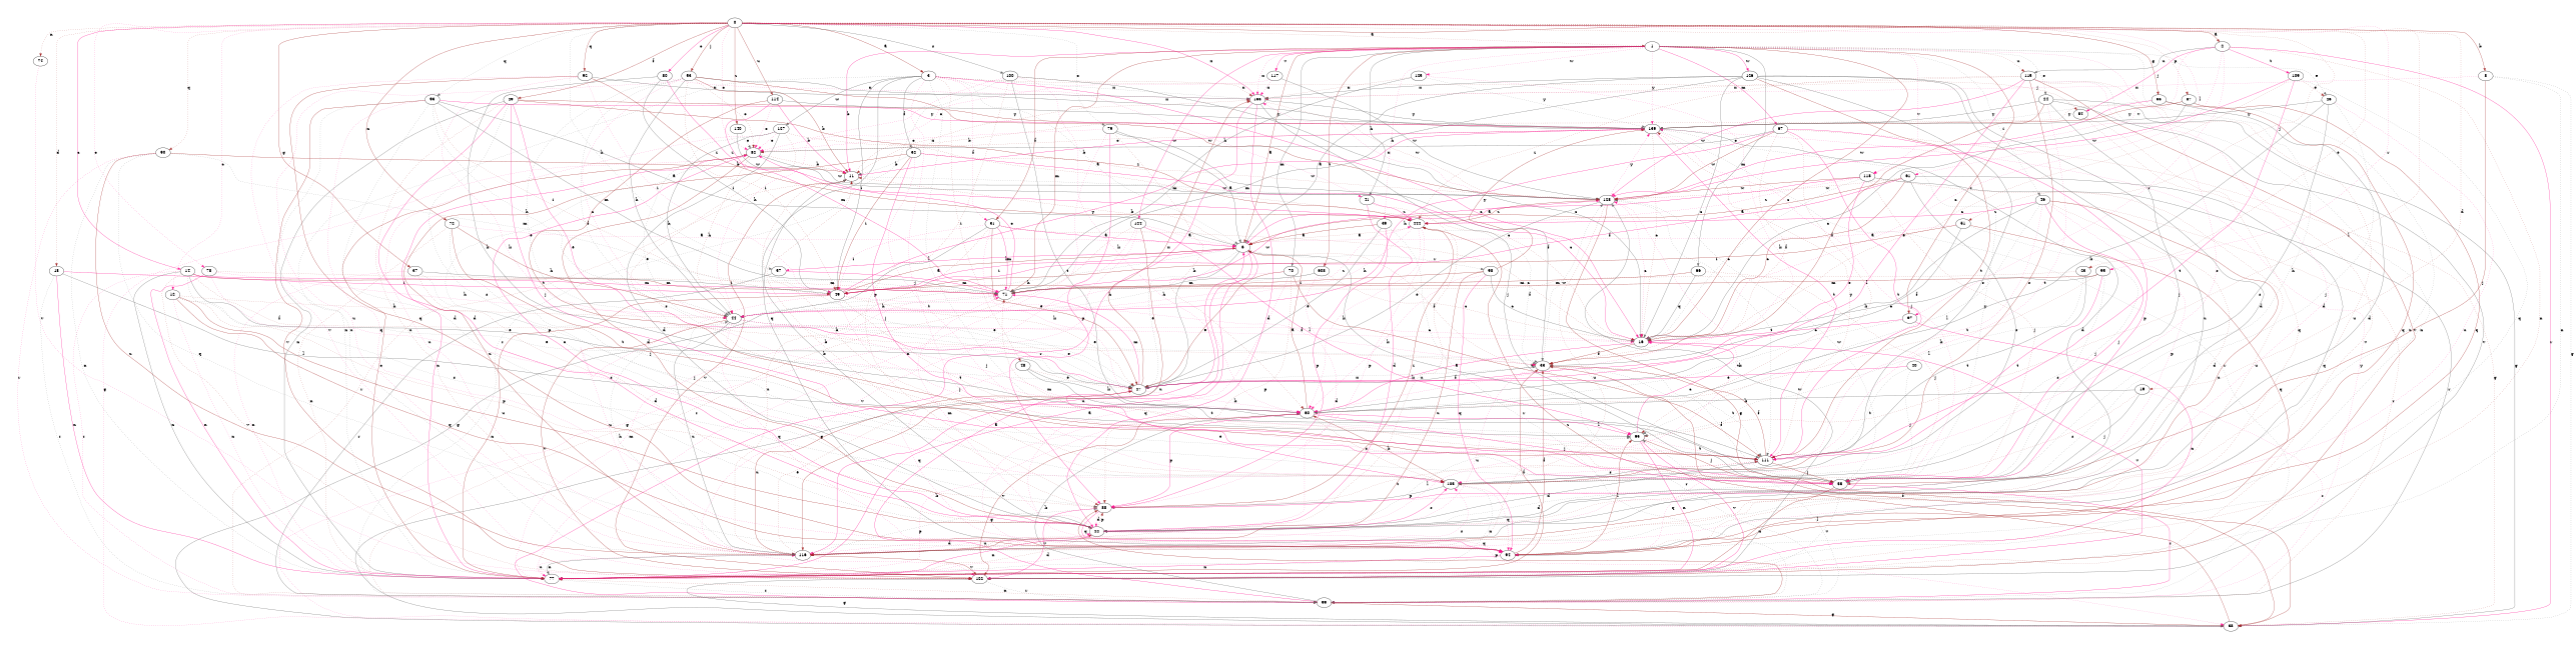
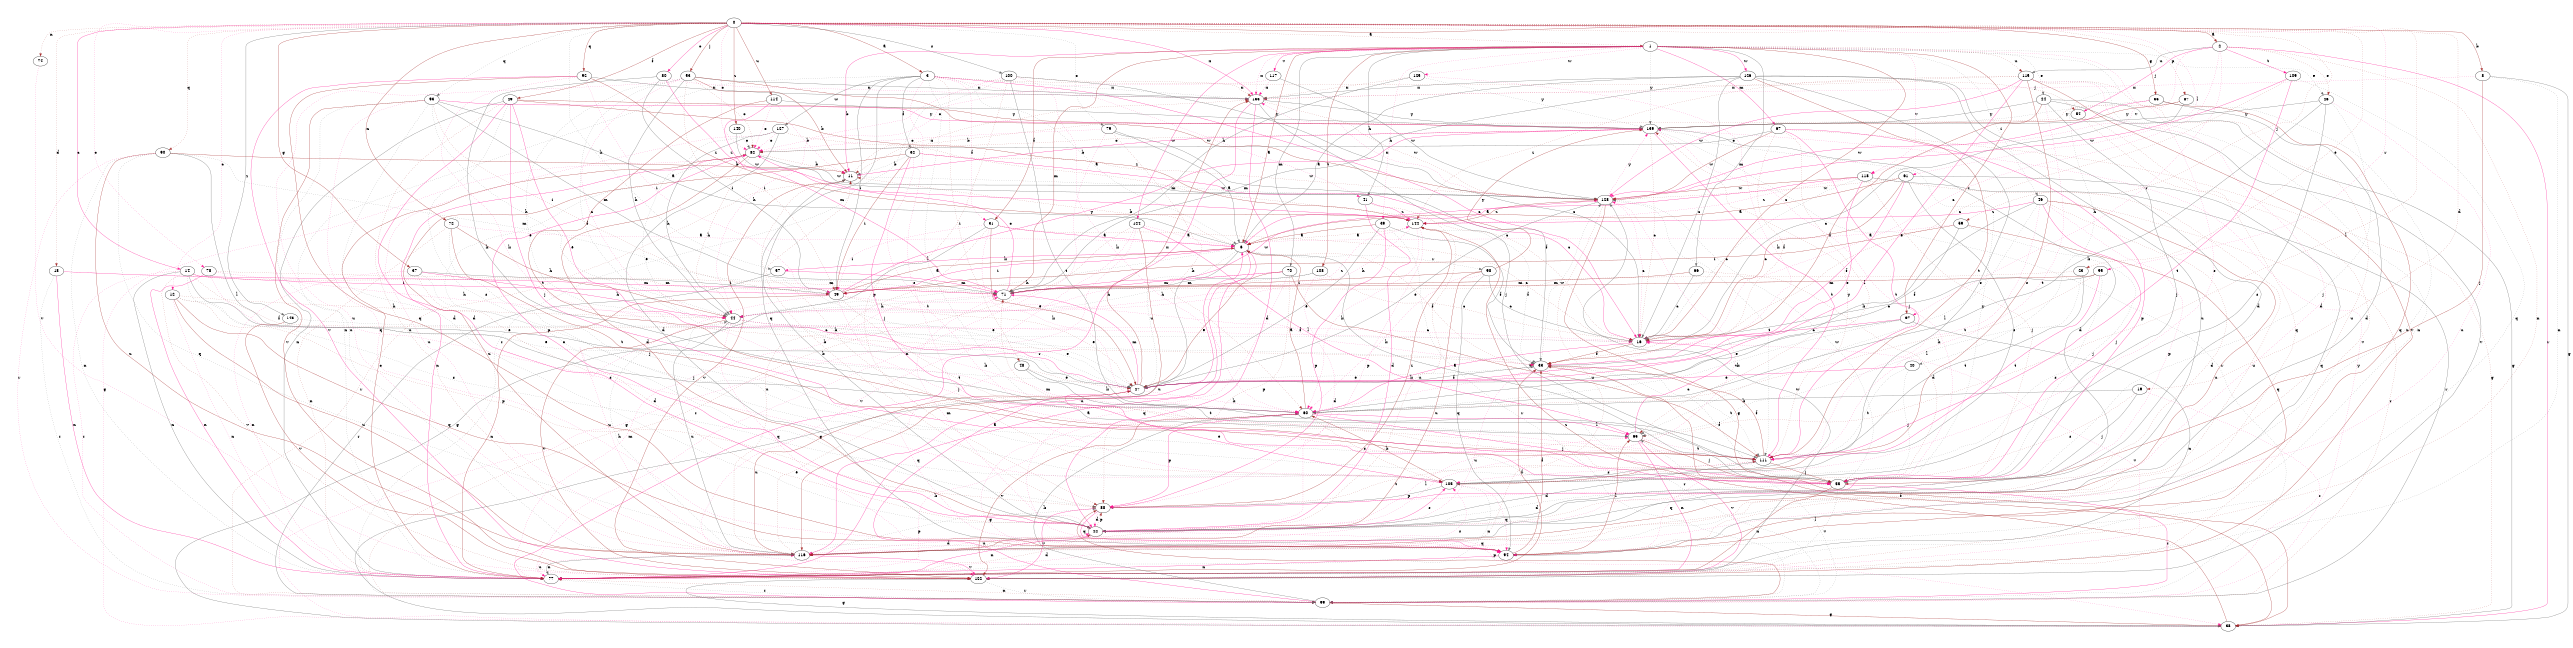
  strict digraph {
    edge [color=deeppink style=dotted]
    0
    1
    2
    3
    8
    12
    14
    18
    19
    23
    29
    35
    37
-   51
+   51 [label=59]
    53
    57
    61
    65
    72
    74
    78
    79
    80
    82
    87
    90
    92
    93
    95
    100
    114
    133
    140
+   143
    6
    11
    16
    24
    26
    31
    39
    40
    41
    46
    66
    67
    70
    71
    97
    105
-   108 [label=608]
+   108
    115
    117
    118
    124
    125
    126
    139
    38
    54
    77
    109
    32
    48
    49
    94
    127
    55
    27
    44
    116
    88
    33
    99
    122
    60
    111
    22
-   144 [label=444]
+   144
    128
    98
    0 -> 1 [color=brown label=a]
    0 -> 2 [color=brown label=a style=solid]
    0 -> 3 [color=brown label=a style=solid]
    0 -> 8 [color=brown label=b style=solid]
    0 -> 12 [label=c]
    0 -> 14 [label=c style=solid]
    0 -> 18 [color=brown label=d]
    0 -> 19 [color=brown label=d]
    0 -> 23 [color=brown label=e]
    0 -> 29 [color=brown label=f style=solid]
    0 -> 35 [color=brown label=g style=solid]
    0 -> 37 [color=brown label=g style=solid]
    0 -> 51 [color=brown label=j]
    0 -> 53 [color=brown label=j style=solid]
    0 -> 57 [color=gray40 label=k]
    0 -> 61 [label=l]
    0 -> 65 [color=brown label=l]
    0 -> 72 [color=brown label=n style=solid]
    0 -> 74 [color=brown label=n]
    0 -> 78 [label=o]
    0 -> 79 [color=gray40 label=o]
    0 -> 80 [label=o style=solid]
    0 -> 82 [label=o]
    0 -> 87 [color=brown label=p]
    0 -> 90 [color=brown label=q]
    0 -> 92 [color=brown label=q style=solid]
    0 -> 93 [color=gray40 label=q]
    0 -> 95 [label=r]
    0 -> 100 [color=gray40 label=s style=solid]
    0 -> 114 [color=brown label=u style=solid]
    0 -> 133 [label=x style=solid]
    0 -> 140 [color=brown label=z style=solid]
+   0 -> 143 [color=gray40 label=z style=solid]
    1 -> 133 [label=x]
    1 -> 6 [color=brown label=a style=solid]
    1 -> 11 [label=b style=solid]
    1 -> 16 [color=brown label=c style=solid]
    1 -> 24 [color=gray40 label=e]
    1 -> 26 [color=gray40 label=e]
    1 -> 31 [color=brown label=f style=solid]
    1 -> 39 [label=h]
-   1 -> 55 [color=gray40 label=h]
+   1 -> 40 [color=gray40 label=h]
    1 -> 41 [color=gray40 label=h style=solid]
    1 -> 46 [color=gray40 label=i]
    1 -> 66 [color=gray40 label=m style=solid]
    1 -> 67 [label=m style=solid]
    1 -> 70 [color=gray40 label=m style=solid]
    1 -> 71 [color=brown label=m style=solid]
    1 -> 97 [color=brown label=r style=solid]
    1 -> 105 [label=s]
    1 -> 108 [color=brown label=t style=solid]
    1 -> 115 [color=brown label=u]
    1 -> 117 [label=v style=solid]
    1 -> 118 [label=v]
    1 -> 124 [label=w style=solid]
    1 -> 125 [label=w]
    1 -> 126 [label=w style=solid]
-   1 -> 139 [label=y]
+   1 -> 139 [color=gray40 label=y]
    2 -> 16 [label=c]
-   109 -> 26 [color=brown label=e]
+   2 -> 26 [color=brown label=e]
    2 -> 97 [label=r]
    2 -> 115 [color=gray40 label=u style=solid]
    2 -> 118 [label=v]
    2 -> 38 [label=r style=solid]
    2 -> 54 [label=j style=solid]
    2 -> 77 [color=brown label=n]
    2 -> 109 [label=t style=solid]
    3 -> 65 [color=gray40 label=l]
    3 -> 133 [color=gray40 label=x]
    3 -> 6 [color=gray40 label=a]
    3 -> 16 [label=c style=solid]
    3 -> 31 [label=f]
    3 -> 41 [label=h]
-   3 -> 105 [label=j]
+   3 -> 105 [label=s]
    3 -> 54 [color=brown label=j]
    3 -> 77 [color=gray40 label=n]
    3 -> 32 [color=gray40 label=f style=solid]
    3 -> 48 [color=brown label=i]
    3 -> 49 [color=gray40 label=i style=solid]
    3 -> 94 [color=gray40 label=q style=solid]
    3 -> 127 [color=gray40 label=w style=solid]
    8 -> 133 [label=x]
-   8 -> 38 [color=gray40 label=g]
+   8 -> 38 [color=gray40 label=g style=solid]
    8 -> 77 [color=gray40 label=n]
    8 -> 55 [color=brown label=j style=solid]
    12 -> 77 [label=n]
    12 -> 94 [color=brown label=q style=solid]
    12 -> 27 [color=gray40 label=e]
    12 -> 44 [color=brown label=h]
-   12 -> 22 [color=brown label=u style=solid]
+   12 -> 116 [color=brown label=u style=solid]
    12 -> 88 [color=brown label=p]
-   14 -> 71 [color=brown label=m style=solid]
+   14 -> 71 [color=brown label=m]
    14 -> 105 [color=gray40 label=s]
    14 -> 77 [color=gray40 label=n style=solid]
    14 -> 49 [label=i style=solid]
    14 -> 27 [color=gray40 label=e style=solid]
    14 -> 33 [color=brown label=f]
    14 -> 99 [label=r]
    14 -> 122 [color=brown label=v]
-   18 -> 65 [color=gray40 label=l style=solid]
+   90 -> 65 [color=gray40 label=l style=solid]
    18 -> 71 [label=m style=solid]
    18 -> 77 [label=n style=solid]
    18 -> 99 [color=gray40 label=r]
    19 -> 105 [color=brown label=s]
    19 -> 55 [color=gray40 label=j style=solid]
    19 -> 99 [label=r]
    19 -> 60 [color=gray40 label=k style=solid]
    23 -> 65 [color=gray40 label=l]
    23 -> 71 [color=brown label=m]
    23 -> 111 [color=gray40 label=t style=solid]
    29 -> 105 [color=gray40 label=s]
    29 -> 139 [color=brown label=y style=solid]
    29 -> 77 [color=gray40 label=n style=solid]
    29 -> 55 [label=j style=solid]
    29 -> 27 [label=e style=solid]
    29 -> 116 [color=brown label=u]
    29 -> 22 [label=d style=solid]
    29 -> 144 [color=brown label=z style=solid]
    35 -> 139 [color=gray40 label=y]
    35 -> 94 [color=brown label=q style=solid]
    35 -> 22 [color=gray40 label=d style=solid]
    35 -> 128 [label=w style=solid]
    37 -> 77 [label=n]
    37 -> 49 [color=gray40 label=i style=solid]
    37 -> 55 [color=gray40 label=j]
-   67 -> 44 [label=h style=solid]
+   37 -> 44 [label=h style=solid]
    37 -> 22 [color=brown label=d]
    51 -> 6 [label=a]
    51 -> 49 [color=brown label=i style=solid]
    51 -> 94 [color=brown label=q style=solid]
    51 -> 55 [color=gray40 label=j]
    51 -> 33 [color=gray40 label=f style=solid]
    53 -> 82 [color=brown label=o]
-   53 -> 139 [color=gray40 label=x style=solid]
+   53 -> 133 [color=gray40 label=x style=solid]
    53 -> 11 [color=brown label=b style=solid]
    53 -> 16 [label=c]
    53 -> 49 [color=brown label=i]
    53 -> 27 [color=gray40 label=e]
    53 -> 44 [color=gray40 label=h style=solid]
    53 -> 116 [label=u]
    53 -> 33 [color=gray40 label=f]
    53 -> 128 [color=brown label=w style=solid]
    57 -> 71 [label=m style=solid]
    57 -> 27 [color=gray40 label=e]
    57 -> 99 [color=gray40 label=r style=solid]
    61 -> 6 [color=brown label=a style=solid]
    61 -> 16 [color=brown label=c style=solid]
    61 -> 105 [color=gray40 label=s style=solid]
    61 -> 94 [color=gray40 label=q style=solid]
-   61 -> 49 [label=f style=solid]
+   61 -> 33 [label=f style=solid]
    61 -> 128 [color=brown label=w]
    65 -> 16 [label=c style=solid]
    65 -> 77 [label=n style=solid]
    65 -> 55 [color=brown label=j style=solid]
    65 -> 122 [label=v style=solid]
    65 -> 111 [label=t]
    72 -> 6 [label=a]
    72 -> 77 [color=brown label=n]
    72 -> 55 [color=gray40 label=j]
    72 -> 44 [color=brown label=h style=solid]
    72 -> 111 [color=brown label=t style=solid]
    74 -> 122 [label=v]
    78 -> 71 [color=brown label=m]
    78 -> 105 [label=s]
    78 -> 77 [label=n style=solid]
    78 -> 44 [label=h]
    79 -> 82 [label=o]
    79 -> 6 [color=gray40 label=a style=solid]
    79 -> 77 [label=n]
-   79 -> 88 [label=p style=solid]
    79 -> 33 [color=gray40 label=f style=solid]
    79 -> 60 [color=brown label=k]
    80 -> 133 [label=x]
    80 -> 49 [color=gray40 label=i style=solid]
    80 -> 60 [color=gray40 label=k style=solid]
    80 -> 144 [label=z style=solid]
    82 -> 11 [color=brown label=b]
    82 -> 38 [label=g]
    82 -> 77 [label=n style=solid]
    82 -> 44 [color=brown label=h]
    82 -> 88 [color=gray40 label=p]
    82 -> 22 [color=brown label=d style=solid]
    82 -> 128 [color=gray40 label=w style=solid]
    87 -> 11 [color=brown label=b]
    87 -> 16 [color=gray40 label=c style=solid]
    87 -> 139 [color=brown label=y style=solid]
-   87 -> 94 [color=brown label=q style=solid]
    87 -> 116 [color=gray40 label=u]
    90 -> 11 [color=brown label=b style=solid]
    90 -> 71 [color=gray40 label=m]
    90 -> 77 [color=gray40 label=n]
    90 -> 94 [color=gray40 label=q]
    90 -> 116 [color=brown label=u style=solid]
    90 -> 99 [label=r]
    92 -> 133 [color=gray40 label=x style=solid]
    92 -> 49 [label=i]
    92 -> 94 [color=brown label=q style=solid]
-   92 -> 122 [label=v]
+   92 -> 122 [label=v style=solid]
    92 -> 60 [label=k]
    92 -> 144 [color=brown label=z style=solid]
    93 -> 6 [color=gray40 label=a style=solid]
    93 -> 71 [color=gray40 label=m style=solid]
    93 -> 139 [label=y style=solid]
    93 -> 49 [color=brown label=i]
    93 -> 94 [label=q]
    93 -> 44 [color=gray40 label=h]
    93 -> 116 [color=gray40 label=u]
    93 -> 122 [color=brown label=v style=solid]
    93 -> 22 [color=gray40 label=d]
    95 -> 16 [color=gray40 label=c style=solid]
    95 -> 71 [color=brown label=m style=solid]
    95 -> 105 [color=gray40 label=s]
    95 -> 60 [color=brown label=k]
    95 -> 111 [label=t style=solid]
    100 -> 133 [color=brown label=x]
    100 -> 16 [color=gray40 label=c style=solid]
    100 -> 44 [label=h]
    100 -> 88 [color=brown label=p]
    100 -> 99 [color=gray40 label=r]
    100 -> 60 [label=k]
    100 -> 111 [color=gray40 label=t style=solid]
    114 -> 82 [label=o]
-   114 -> 11 [label=b style=solid]
+   114 -> 11 [label=b]
    114 -> 71 [label=m style=solid]
    114 -> 139 [color=gray40 label=y style=solid]
    114 -> 111 [color=brown label=t style=solid]
    133 -> 139 [color=gray40 label=y style=solid]
    133 -> 55 [color=gray40 label=j style=solid]
    133 -> 99 [label=r style=solid]
    133 -> 22 [label=d style=solid]
    133 -> 128 [color=brown label=w]
    140 -> 82 [color=gray40 label=o]
    140 -> 128 [color=gray40 label=w style=solid]
+   143 -> 16 [color=gray40 label=c]
+   143 -> 122 [color=brown label=v style=solid]
    6 -> 57 [label=k style=solid]
    6 -> 11 [color=brown label=b]
    6 -> 38 [color=gray40 label=g style=solid]
    6 -> 49 [label=i style=solid]
-   6 -> 27 [color=gray40 label=e]
+   6 -> 27 [color=gray40 label=u]
    6 -> 44 [color=gray40 label=h]
    6 -> 116 [label=u style=solid]
    6 -> 33 [color=brown label=f]
    6 -> 98 [color=gray40 label=r]
    11 -> 133 [color=brown label=x]
    11 -> 99 [color=brown label=r]
    11 -> 122 [color=brown label=v style=solid]
    11 -> 128 [color=gray40 label=w]
    16 -> 33 [color=brown label=f style=solid]
-   16 -> 122 [label=v style=solid]
+   16 -> 122 [label=v]
    16 -> 60 [label=k style=solid]
    24 -> 139 [color=gray40 label=y style=solid]
    24 -> 38 [color=gray40 label=g style=solid]
    24 -> 55 [color=gray40 label=j style=solid]
    24 -> 33 [color=brown label=f style=solid]
    24 -> 122 [color=gray40 label=v style=solid]
    24 -> 111 [label=t]
    26 -> 105 [color=gray40 label=s style=solid]
    26 -> 139 [color=gray40 label=y style=solid]
    26 -> 55 [color=gray40 label=j]
    26 -> 116 [label=u]
    26 -> 60 [color=gray40 label=k style=solid]
    31 -> 6 [label=a style=solid]
    31 -> 16 [color=brown label=c]
    31 -> 38 [color=gray40 label=g style=solid]
    31 -> 49 [label=i]
    31 -> 27 [color=brown label=e style=solid]
    31 -> 116 [color=brown label=u]
    31 -> 60 [label=k]
    39 -> 6 [color=brown label=a style=solid]
    39 -> 27 [color=gray40 label=e style=solid]
    39 -> 88 [label=p style=solid]
+   39 -> 33 [color=gray40 label=f style=solid]
    39 -> 99 [color=gray40 label=r]
    40 -> 55 [color=gray40 label=j]
    40 -> 27 [label=e style=solid]
    40 -> 111 [color=gray40 label=t]
    41 -> 116 [color=brown label=u]
    41 -> 22 [label=d style=solid]
    41 -> 144 [label=z style=solid]
    46 -> 65 [color=gray40 label=l]
    46 -> 55 [label=j style=solid]
    46 -> 116 [color=brown label=u style=solid]
    46 -> 88 [label=p]
    46 -> 99 [color=brown label=r]
    46 -> 60 [color=gray40 label=k style=solid]
    46 -> 111 [label=t]
    46 -> 22 [color=brown label=d]
    46 -> 144 [label=z style=solid]
-   66 -> 16 [color=gray40 label=q style=solid]
+   66 -> 16 [color=gray40 label=c style=solid]
    66 -> 71 [color=brown label=m style=solid]
-   66 -> 55 [color=brown label=j]
+   66 -> 55 [color=brown label=d]
    67 -> 65 [color=brown label=l]
    67 -> 82 [color=gray40 label=o style=solid]
    67 -> 38 [color=brown label=g]
    67 -> 88 [label=p style=solid]
    67 -> 33 [color=brown label=f]
    67 -> 111 [label=t style=solid]
    67 -> 128 [color=brown label=w style=solid]
-   31 -> 71 [label=m style=solid]
+   70 -> 71 [label=m style=solid]
    70 -> 94 [label=q]
    70 -> 27 [color=brown label=e style=solid]
    70 -> 44 [label=h]
    70 -> 88 [color=brown label=p]
    70 -> 111 [color=brown label=t style=solid]
    71 -> 82 [label=o style=solid]
    71 -> 44 [color=gray40 label=h]
    71 -> 128 [label=w style=solid]
    97 -> 16 [label=c style=solid]
-   97 -> 77 [label=n style=solid]
+   97 -> 77 [color=gray40 label=n style=solid]
+   97 -> 27 [color=gray40 label=e style=solid]
    97 -> 60 [color=gray40 label=k]
    105 -> 11 [color=brown label=b]
    105 -> 77 [color=gray40 label=n]
    105 -> 94 [label=q]
    105 -> 27 [label=e style=solid]
    105 -> 88 [color=gray40 label=p style=solid]
    105 -> 60 [color=brown label=k style=solid]
    108 -> 16 [color=brown label=c]
    108 -> 71 [color=gray40 label=m style=solid]
    108 -> 44 [color=gray40 label=h]
    108 -> 22 [label=d]
    115 -> 133 [color=brown label=x]
    115 -> 105 [color=brown label=s style=solid]
    115 -> 77 [color=gray40 label=n]
    115 -> 27 [label=e style=solid]
    115 -> 116 [color=brown label=u]
    115 -> 122 [color=brown label=v style=solid]
    115 -> 22 [label=d]
    115 -> 144 [color=brown label=z]
    115 -> 128 [label=w style=solid]
    117 -> 82 [label=o]
    117 -> 133 [label=x]
    117 -> 128 [color=gray40 label=w style=solid]
    118 -> 6 [label=a style=solid]
    118 -> 16 [color=gray40 label=c]
    118 -> 55 [color=brown label=j]
    118 -> 27 [label=e style=solid]
    118 -> 116 [color=brown label=u]
    118 -> 99 [color=gray40 label=r style=solid]
    118 -> 144 [label=z]
    118 -> 128 [color=brown label=w style=solid]
    124 -> 65 [label=l style=solid]
    124 -> 6 [label=a]
    124 -> 38 [label=g]
    124 -> 116 [color=brown label=u style=solid]
    124 -> 99 [color=brown label=r]
    124 -> 122 [label=v]
    125 -> 133 [color=brown label=x]
    125 -> 71 [color=gray40 label=m style=solid]
    125 -> 139 [color=gray40 label=y]
    125 -> 60 [label=k]
    126 -> 133 [color=gray40 label=x style=solid]
    126 -> 6 [color=gray40 label=a style=solid]
    126 -> 16 [color=gray40 label=c style=solid]
    126 -> 71 [color=gray40 label=m style=solid]
    126 -> 105 [color=gray40 label=s style=solid]
    126 -> 116 [color=gray40 label=u style=solid]
    126 -> 111 [color=brown label=t style=solid]
    126 -> 22 [color=gray40 label=d style=solid]
    139 -> 82 [color=brown label=o]
    139 -> 11 [label=b style=solid]
    139 -> 16 [color=brown label=c]
    139 -> 55 [label=j]
    139 -> 99 [color=gray40 label=r]
    139 -> 111 [label=t style=solid]
    139 -> 22 [color=gray40 label=d style=solid]
    38 -> 33 [color=brown label=f style=solid]
    38 -> 144 [color=brown label=z style=solid]
    54 -> 94 [color=brown label=q]
    54 -> 122 [color=brown label=v]
    77 -> 82 [color=brown label=o style=solid]
    77 -> 6 [label=a style=solid]
    77 -> 71 [label=m]
    77 -> 105 [label=s]
    77 -> 116 [label=u]
    77 -> 33 [color=brown label=f style=solid]
    77 -> 99 [color=gray40 label=r]
    77 -> 60 [label=k]
    77 -> 22 [color=brown label=d]
    109 -> 16 [color=brown label=c]
    109 -> 94 [color=gray40 label=q]
    109 -> 111 [label=t style=solid]
    109 -> 128 [label=w style=solid]
    32 -> 11 [color=gray40 label=b]
    32 -> 16 [label=c style=solid]
    32 -> 49 [color=brown label=i style=solid]
    32 -> 55 [label=j style=solid]
    32 -> 116 [color=brown label=u style=solid]
    32 -> 111 [label=t]
    32 -> 128 [color=brown label=w]
    48 -> 94 [label=q]
    48 -> 27 [color=brown label=e]
    48 -> 60 [color=gray40 label=k style=solid]
    48 -> 111 [color=gray40 label=t style=solid]
    49 -> 6 [color=brown label=a style=solid]
    49 -> 139 [label=y style=solid]
    49 -> 77 [color=brown label=n style=solid]
    49 -> 55 [label=j]
    49 -> 27 [color=brown label=e]
    49 -> 116 [label=u]
    49 -> 33 [label=f]
    49 -> 111 [color=brown label=t]
    94 -> 65 [color=brown label=l style=solid]
    94 -> 77 [label=n style=solid]
    94 -> 33 [color=brown label=f style=solid]
    127 -> 82 [label=o]
    127 -> 16 [color=brown label=c]
-   127 -> 105 [color=brown label=s]
    127 -> 27 [color=gray40 label=e]
    127 -> 44 [color=gray40 label=h style=solid]
    127 -> 116 [label=u]
    127 -> 22 [color=gray40 label=d style=solid]
    55 -> 6 [color=gray40 label=a style=solid]
    55 -> 71 [color=brown label=m]
    55 -> 139 [color=gray40 label=y]
    55 -> 77 [color=brown label=n style=solid]
    55 -> 33 [color=gray40 label=f]
    55 -> 99 [label=r style=solid]
    55 -> 122 [color=gray40 label=v]
    55 -> 22 [color=gray40 label=d]
    55 -> 128 [color=gray40 label=w]
    27 -> 133 [color=brown label=x style=solid]
    27 -> 71 [label=m style=solid]
    27 -> 116 [color=brown label=u style=solid]
    27 -> 33 [color=gray40 label=f style=solid]
    27 -> 60 [label=k]
    44 -> 16 [label=c]
    44 -> 94 [label=q]
    44 -> 27 [color=gray40 label=e]
    44 -> 116 [color=gray40 label=u style=solid]
    44 -> 122 [color=brown label=v style=solid]
-   44 -> 60 [label=j]
+   44 -> 60 [label=k]
    44 -> 144 [label=z]
    116 -> 77 [color=gray40 label=n style=solid]
    116 -> 27 [color=brown label=e]
    116 -> 44 [color=gray40 label=h]
    116 -> 88 [color=gray40 label=p]
-   116 -> 122 [color=brown label=v style=solid]
+   116 -> 122 [label=v style=solid]
    116 -> 22 [label=d]
    88 -> 11 [color=brown label=b]
    88 -> 94 [label=q style=solid]
    88 -> 122 [label=v style=solid]
    88 -> 111 [color=brown label=t]
    88 -> 22 [label=d]
    88 -> 144 [color=brown label=z style=solid]
-   33 -> 27 [color=gray40 label=x]
+   33 -> 27 [color=gray40 label=e]
    33 -> 116 [label=u]
    33 -> 99 [color=gray40 label=r]
    33 -> 111 [color=gray40 label=t]
    33 -> 128 [color=gray40 label=w]
    99 -> 65 [color=gray40 label=l]
    99 -> 6 [label=a style=solid]
    99 -> 139 [label=y]
    99 -> 38 [color=brown label=g style=solid]
    99 -> 77 [color=brown label=n]
    99 -> 88 [color=brown label=p style=solid]
    99 -> 60 [color=gray40 label=k style=solid]
    122 -> 38 [color=gray40 label=g style=solid]
    122 -> 99 [color=gray40 label=r]
    122 -> 128 [color=gray40 label=w style=solid]
    60 -> 65 [label=l style=solid]
    60 -> 6 [color=brown label=a style=solid]
    60 -> 105 [color=brown label=s]
    60 -> 38 [label=g]
    60 -> 55 [label=j style=solid]
    60 -> 88 [label=p style=solid]
    60 -> 122 [color=brown label=v style=solid]
    111 -> 105 [label=s]
    111 -> 139 [color=brown label=y]
    111 -> 94 [label=q]
    111 -> 55 [color=brown label=j style=solid]
    111 -> 33 [color=brown label=f style=solid]
    111 -> 22 [color=gray40 label=d style=solid]
-   22 -> 65 [color=gray40 label=l]
+   22 -> 65 [label=l]
    22 -> 82 [label=o style=solid]
    22 -> 11 [color=gray40 label=b style=solid]
    22 -> 71 [label=m]
    22 -> 105 [label=s style=solid]
    22 -> 77 [label=n style=solid]
    22 -> 94 [label=q]
    22 -> 116 [label=u]
    22 -> 88 [color=brown label=p]
    22 -> 128 [label=w]
    144 -> 6 [color=brown label=a]
    144 -> 44 [label=h]
    144 -> 88 [label=p]
    144 -> 33 [color=gray40 label=f]
    144 -> 60 [label=k]
    128 -> 133 [label=x]
    128 -> 16 [label=c]
    128 -> 139 [label=y]
    128 -> 38 [color=brown label=g style=solid]
    128 -> 27 [color=gray40 label=e style=solid]
    128 -> 116 [color=brown label=u]
    128 -> 111 [color=gray40 label=t]
    128 -> 144 [color=brown label=z style=solid]
    98 -> 16 [color=gray40 label=c style=solid]
    98 -> 139 [color=brown label=y style=solid]
    98 -> 49 [color=brown label=i style=solid]
-   98 -> 94 [label=q style=solid]
+   98 -> 94 [color=gray40 label=q style=solid]
    98 -> 116 [color=brown label=u style=solid]
    98 -> 60 [label=k]
  }
